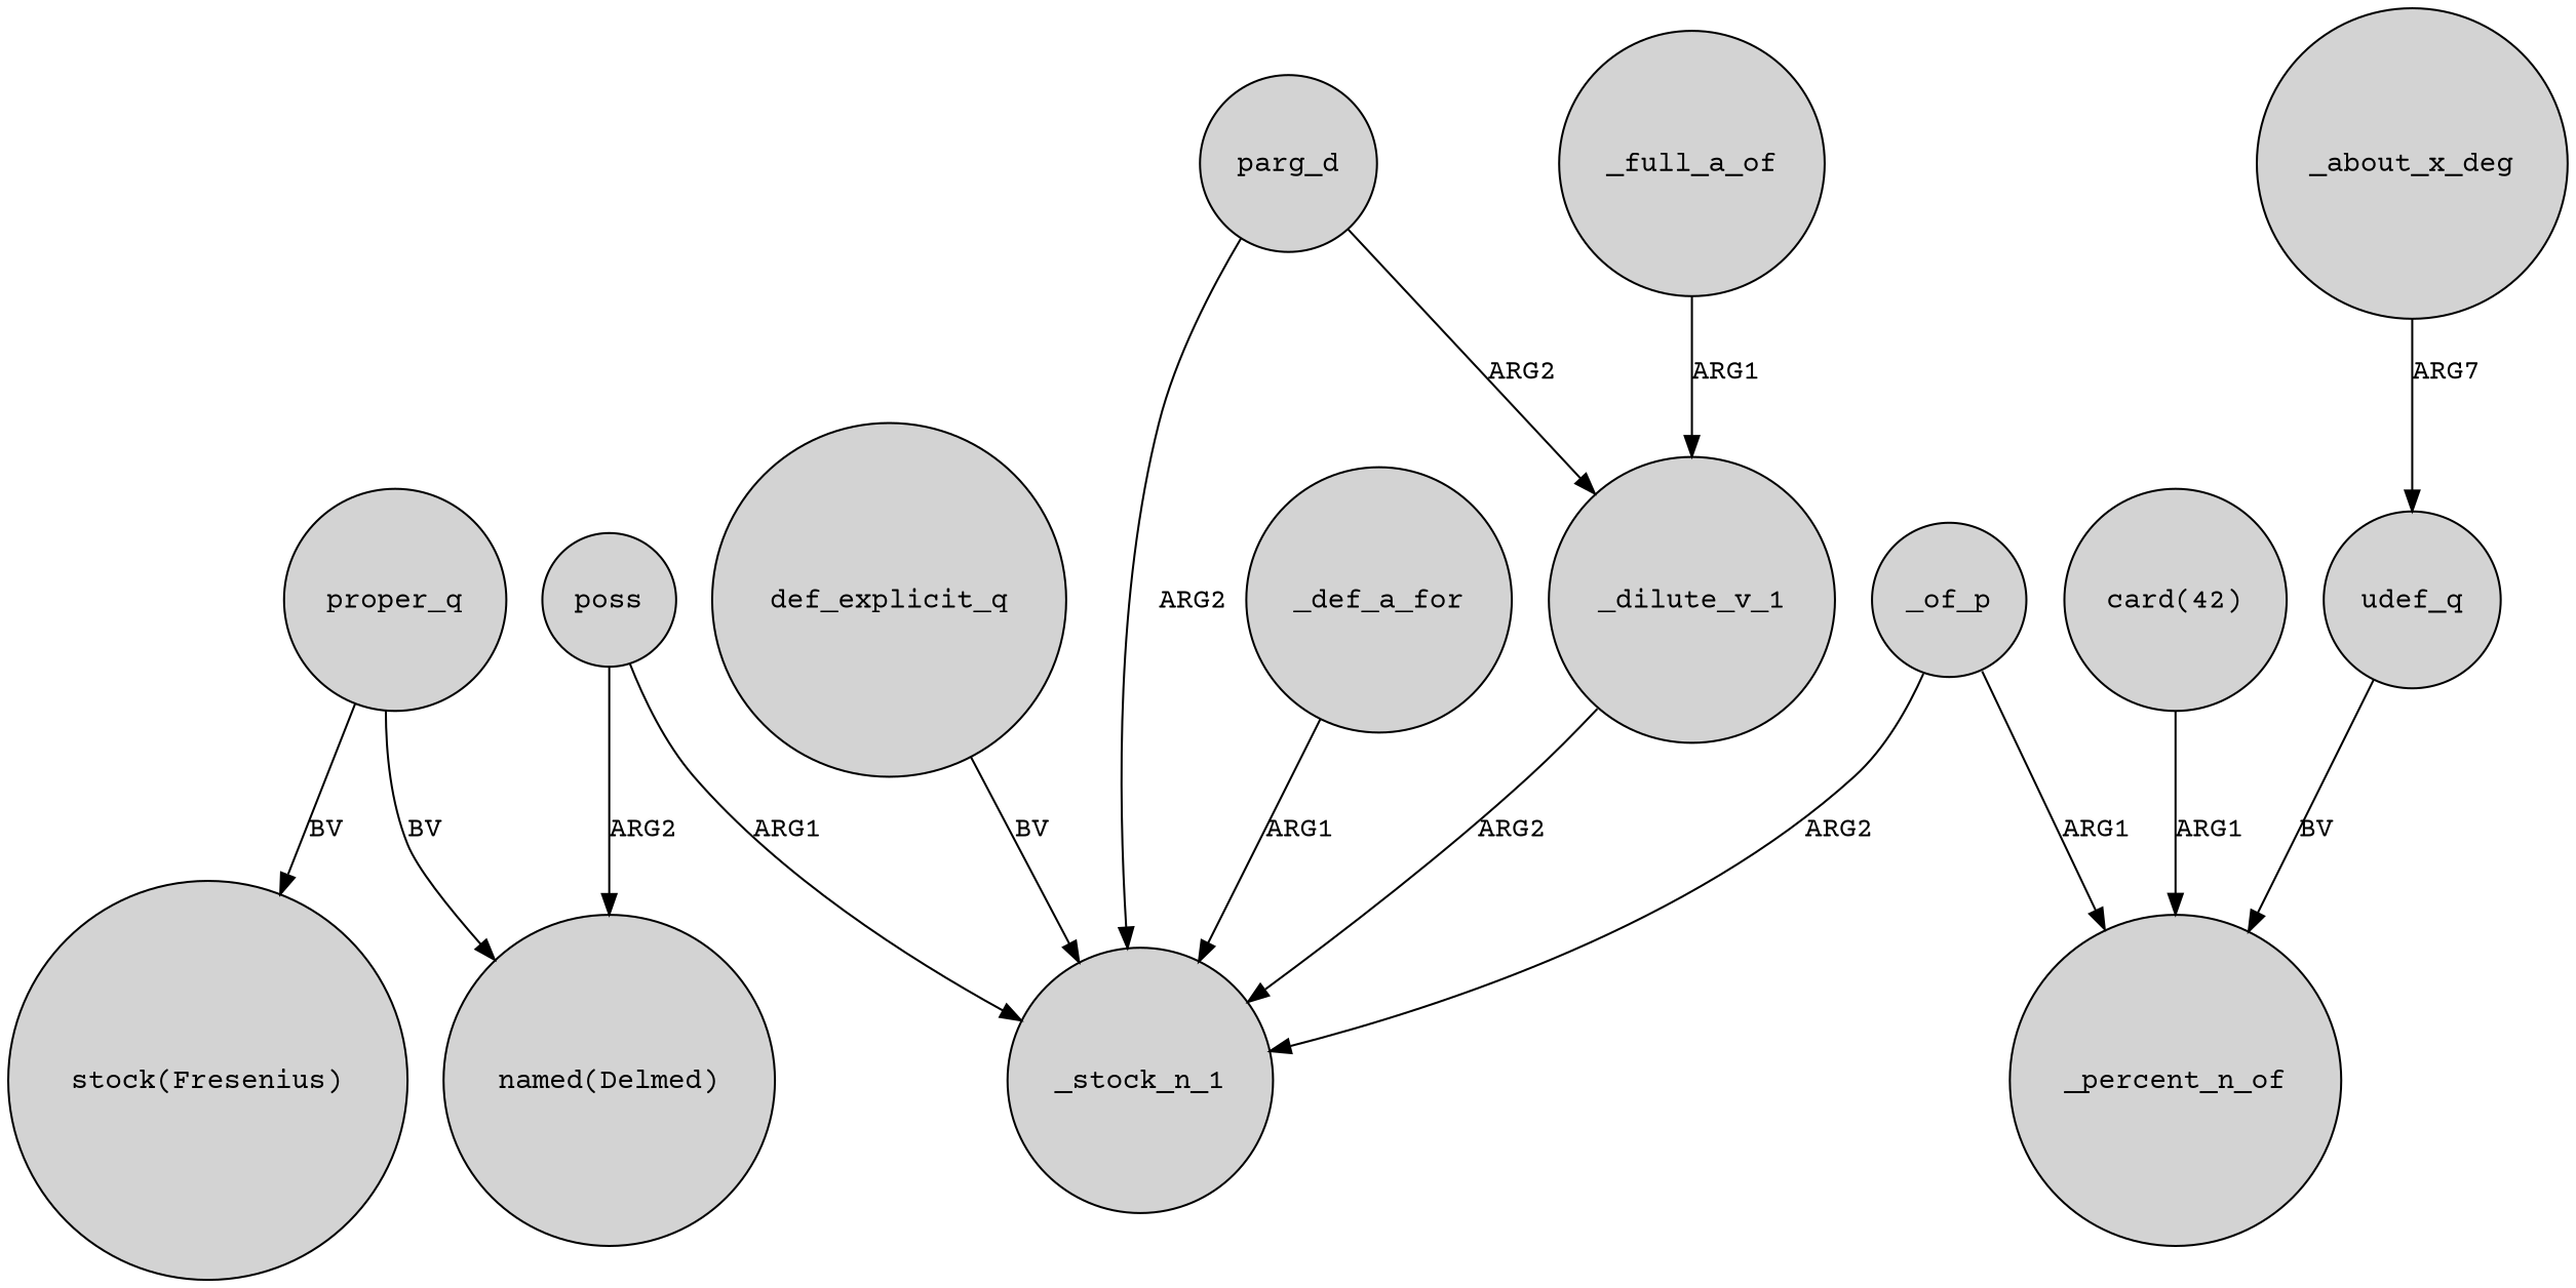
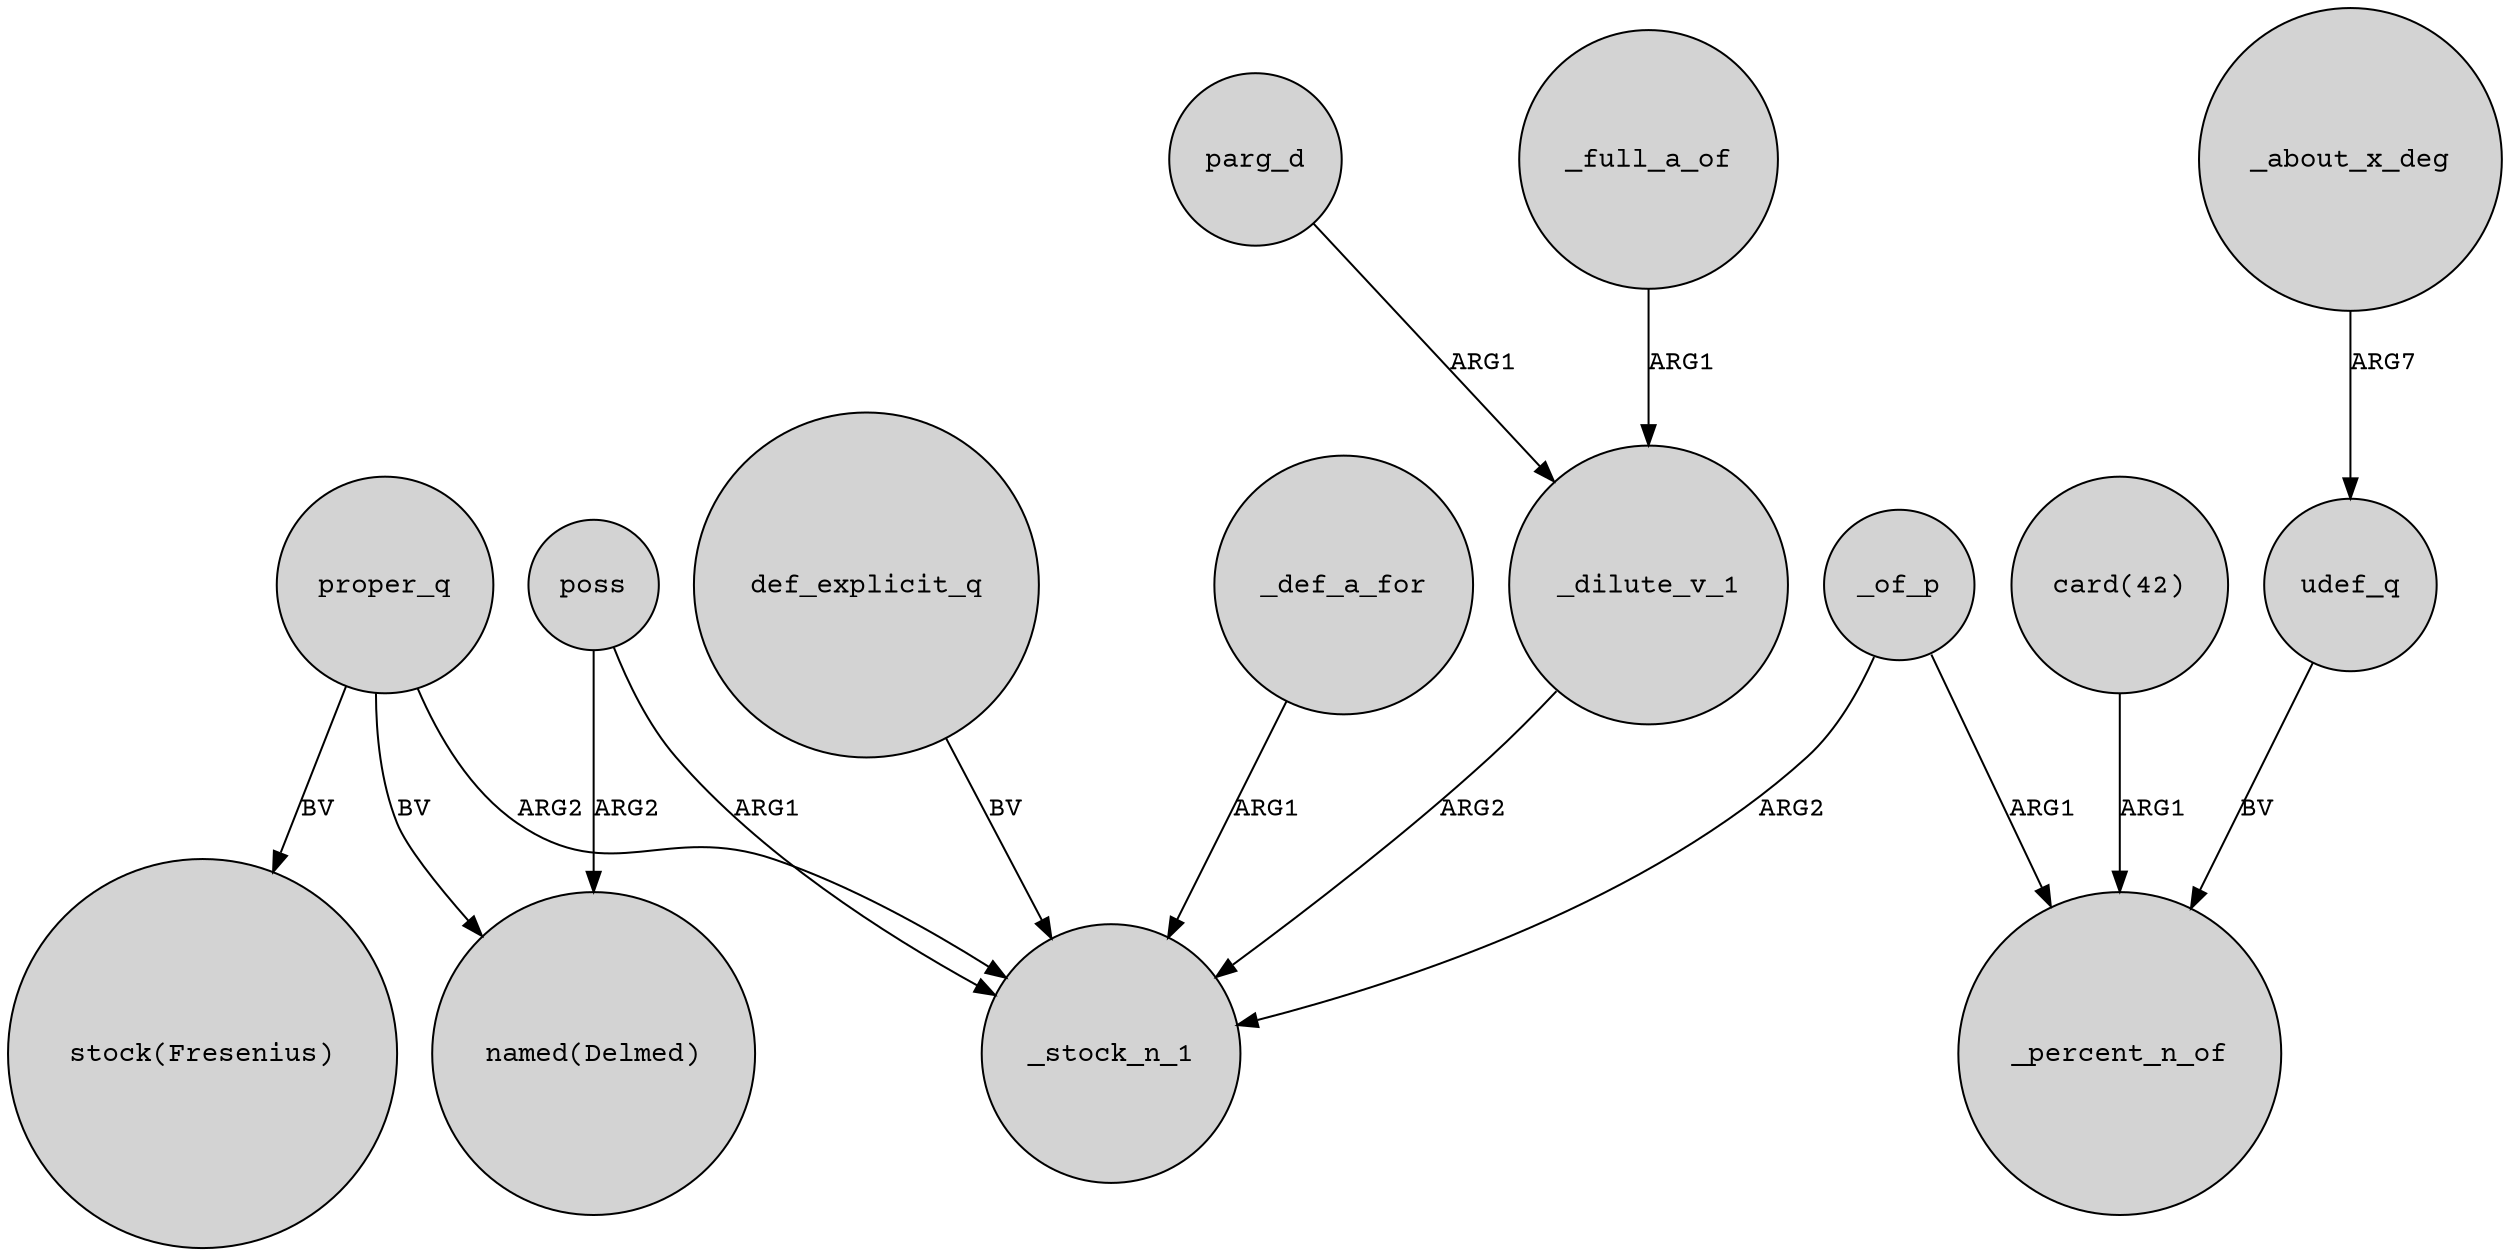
  digraph {
    fontname="Courier Prime"
    node [fontname="Courier Prime" shape=circle style=filled]
    edge [fontname="Courier Prime"]
    poss
    "named(Delmed)"
    _stock_n_1
    n4 [label=_def_a_for]
    "card(42)"
    _percent_n_of
    _of_p
    _full_a_of
    _dilute_v_1
    udef_q
    _about_x_deg
    def_explicit_q
    parg_d
    n14 [label="stock(Fresenius)"]
    proper_q
    poss -> "named(Delmed)" [label=ARG2]
    poss -> _stock_n_1 [label=ARG1]
    n4 -> _stock_n_1 [label=ARG1]
    "card(42)" -> _percent_n_of [label=ARG1]
    _of_p -> _stock_n_1 [label=ARG2]
    _of_p -> _percent_n_of [label=ARG1]
    _full_a_of -> _dilute_v_1 [label=ARG1]
    _dilute_v_1 -> _stock_n_1 [label=ARG2]
    udef_q -> _percent_n_of [label=BV]
    _about_x_deg -> udef_q [label=ARG7]
    def_explicit_q -> _stock_n_1 [label=BV]
-   parg_d -> _stock_n_1 [label=ARG2]
-   parg_d -> _dilute_v_1 [label=ARG2]
+   proper_q -> _stock_n_1 [label=ARG2]
+   parg_d -> _dilute_v_1 [label=ARG1]
    proper_q -> "named(Delmed)" [label=BV]
    proper_q -> n14 [label=BV]
  }
